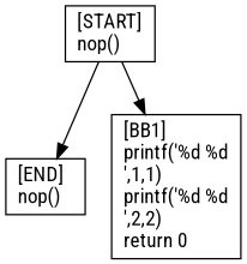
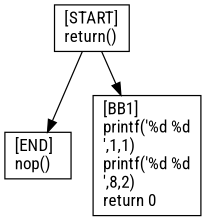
  digraph {
    fontname="Roboto Condensed"
    node [fontname="Roboto Condensed" shape=box]
    edge [fontname="Roboto Condensed"]
    n1 [label="[END]\lnop()\l"]
-   n2 [label="[START]\lnop()\l"]
-   n3 [label="[BB1]\lprintf('%d %d\n',1,1)\lprintf('%d %d\n',2,2)\lreturn 0\l"]
+   n2 [label="[START]\lreturn()\l"]
+   n3 [label="[BB1]\lprintf('%d %d\n',1,1)\lprintf('%d %d\n',8,2)\lreturn 0\l"]
    n2 -> n1
    n2 -> n3
  }
